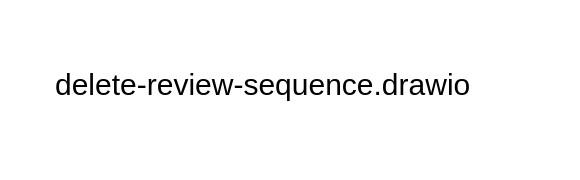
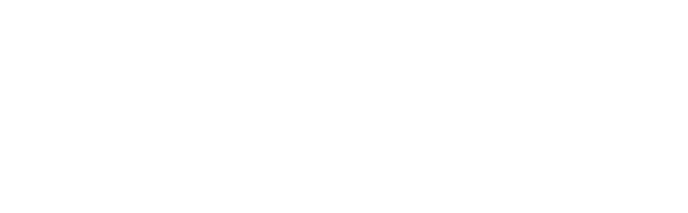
  <mxCell id="0" />
  <mxCell id="1" parent="0" />
- <mxCell id="2" value="delete-review-sequence.drawio" style="text;whiteSpace=wrap;html=1;" vertex="1" parent="1"><mxGeometry x="20" y="20" width="190" height="30" as="geometry" /></mxCell>
